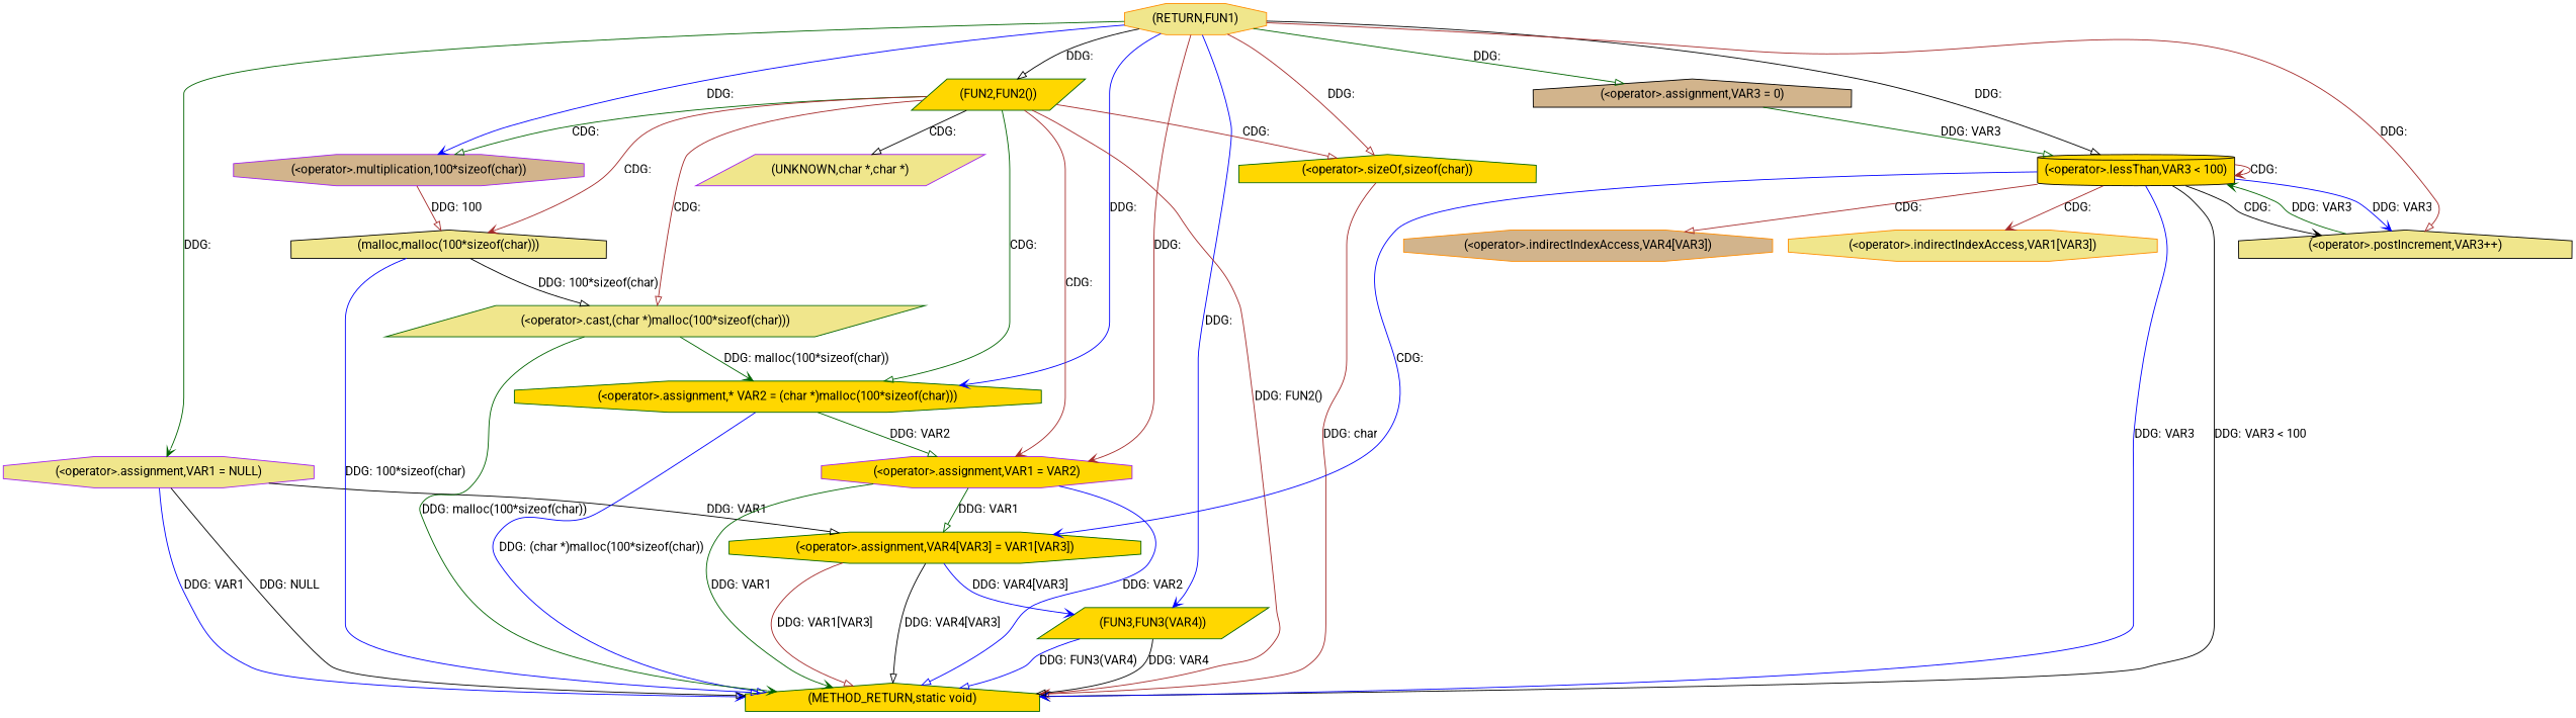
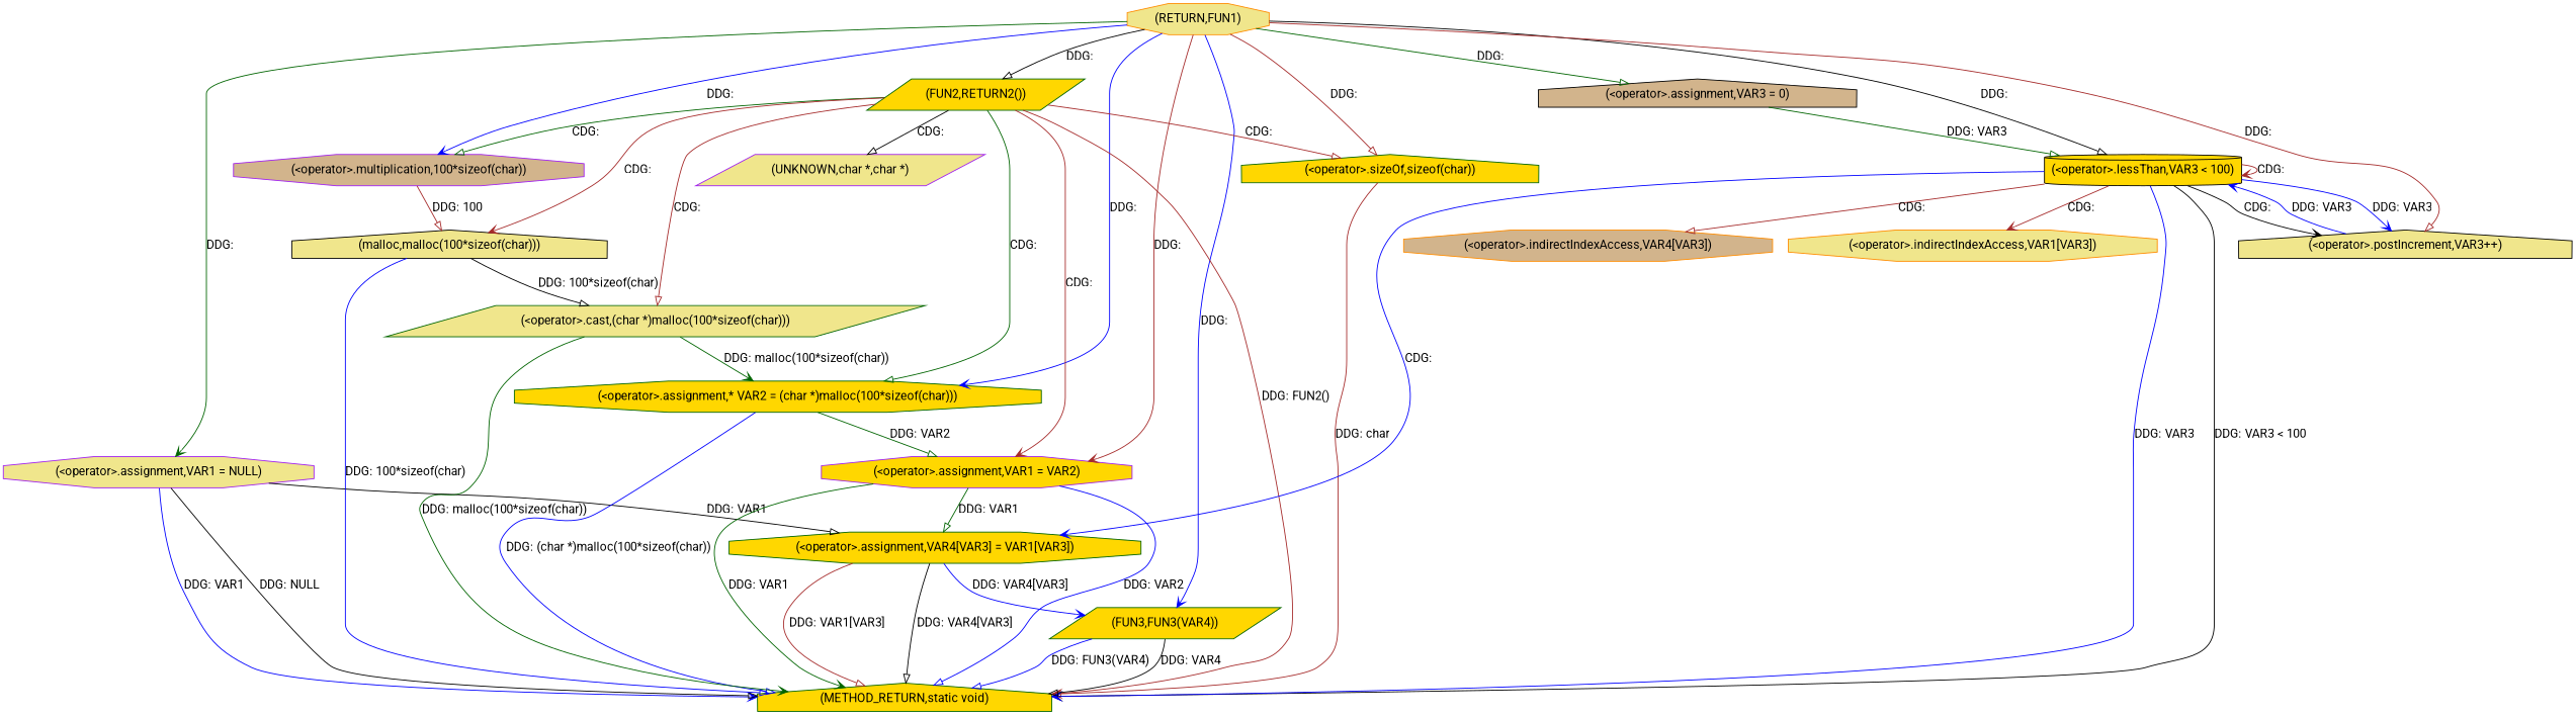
  digraph {
    fontname=Roboto
    node [color=darkgreen fillcolor=gold fontname=Roboto shape=octagon style=filled]
    edge [arrowhead=onormal color=brown fontname=Roboto]
    n1 [color=darkorange fillcolor=khaki label="(RETURN,FUN1)"]
    n2 [color=purple fillcolor=khaki label="(<operator>.assignment,VAR1 = NULL)"]
-   n3 [label="(FUN2,FUN2())" shape=parallelogram]
+   n3 [label="(FUN2,RETURN2())" shape=parallelogram]
    n4 [label="(<operator>.assignment,* VAR2 = (char *)malloc(100*sizeof(char)))"]
    n5 [color=purple fillcolor=tan label="(<operator>.multiplication,100*sizeof(char))"]
    n6 [label="(<operator>.sizeOf,sizeof(char))" shape=house]
    n7 [color=purple label="(<operator>.assignment,VAR1 = VAR2)"]
    n8 [color=black fillcolor=tan label="(<operator>.assignment,VAR3 = 0)" shape=house]
    n9 [color=black label="(<operator>.lessThan,VAR3 < 100)" shape=cylinder]
    n10 [color=black fillcolor=khaki label="(<operator>.postIncrement,VAR3++)" shape=house]
    n11 [label="(FUN3,FUN3(VAR4))" shape=parallelogram]
    n12 [label="(METHOD_RETURN,static void)" shape=house]
    n13 [label="(<operator>.assignment,VAR4[VAR3] = VAR1[VAR3])"]
    n14 [fillcolor=khaki label="(<operator>.cast,(char *)malloc(100*sizeof(char)))" shape=parallelogram]
    n15 [color=black fillcolor=khaki label="(malloc,malloc(100*sizeof(char)))" shape=house]
    n16 [color=purple fillcolor=khaki label="(UNKNOWN,char *,char *)" shape=parallelogram]
    n17 [color=darkorange fillcolor=tan label="(<operator>.indirectIndexAccess,VAR4[VAR3])"]
    n18 [color=darkorange fillcolor=khaki label="(<operator>.indirectIndexAccess,VAR1[VAR3])"]
    n1 -> n2 [arrowhead=vee color=darkgreen label="DDG: "]
    n1 -> n3 [color=black label="DDG: "]
    n1 -> n4 [arrowhead=vee color=blue label="DDG: "]
    n1 -> n5 [arrowhead=vee color=blue label="DDG: "]
    n1 -> n6 [label="DDG: "]
    n1 -> n7 [arrowhead=vee label="DDG: "]
    n1 -> n8 [color=darkgreen label="DDG: "]
    n1 -> n9 [color=black label="DDG: "]
    n1 -> n10 [label="DDG: "]
    n1 -> n11 [arrowhead=vee color=blue label="DDG: "]
    n2 -> n12 [arrowhead=vee color=blue label="DDG: VAR1"]
    n2 -> n12 [color=black label="DDG: NULL"]
    n2 -> n13 [color=black label="DDG: VAR1"]
    n3 -> n4 [color=darkgreen label="CDG: "]
    n3 -> n5 [color=darkgreen label="CDG: "]
    n3 -> n6 [label="CDG: "]
    n3 -> n7 [arrowhead=vee label="CDG: "]
    n3 -> n12 [label="DDG: FUN2()"]
    n3 -> n14 [label="CDG: "]
    n3 -> n15 [arrowhead=vee label="CDG: "]
    n3 -> n16 [color=black label="CDG: "]
    n4 -> n7 [color=darkgreen label="DDG: VAR2"]
    n4 -> n12 [color=blue label="DDG: (char *)malloc(100*sizeof(char))"]
    n5 -> n15 [label="DDG: 100"]
    n6 -> n12 [arrowhead=vee label="DDG: char"]
    n7 -> n12 [arrowhead=vee color=darkgreen label="DDG: VAR1"]
    n7 -> n12 [color=blue label="DDG: VAR2"]
    n7 -> n13 [color=darkgreen label="DDG: VAR1"]
    n8 -> n9 [color=darkgreen label="DDG: VAR3"]
    n9 -> n9 [arrowhead=vee label="CDG: "]
    n9 -> n10 [arrowhead=vee color=blue label="DDG: VAR3"]
    n9 -> n10 [arrowhead=vee color=black label="CDG: "]
    n9 -> n12 [arrowhead=vee color=black label="DDG: VAR3 < 100"]
    n9 -> n12 [arrowhead=vee color=blue label="DDG: VAR3"]
    n9 -> n13 [arrowhead=vee color=blue label="CDG: "]
    n9 -> n17 [label="CDG: "]
    n9 -> n18 [arrowhead=vee label="CDG: "]
-   n10 -> n9 [arrowhead=vee color=darkgreen label="DDG: VAR3"]
+   n10 -> n9 [arrowhead=vee color=blue label="DDG: VAR3"]
    n11 -> n12 [color=black label="DDG: VAR4"]
    n11 -> n12 [color=blue label="DDG: FUN3(VAR4)"]
    n13 -> n11 [arrowhead=vee color=blue label="DDG: VAR4[VAR3]"]
    n13 -> n12 [label="DDG: VAR1[VAR3]"]
    n13 -> n12 [color=black label="DDG: VAR4[VAR3]"]
    n14 -> n4 [arrowhead=vee color=darkgreen label="DDG: malloc(100*sizeof(char))"]
    n14 -> n12 [arrowhead=vee color=darkgreen label="DDG: malloc(100*sizeof(char))"]
    n15 -> n12 [color=blue label="DDG: 100*sizeof(char)"]
    n15 -> n14 [color=black label="DDG: 100*sizeof(char)"]
  }
